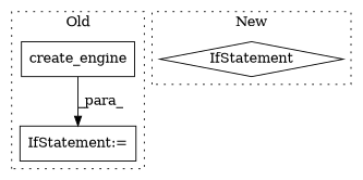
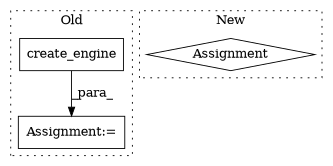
  digraph {
    node [shape=box]
    n1 [a=32 l="14,1" label=create_engine s="1752,1769"]
-   n2 [a=7 l=1 label="IfStatement:=" s=1751]
-   n3 [a=25 l="4,2" label=IfStatement s="1745,1775" shape=diamond]
+   n2 [a=7 l=1 label="Assignment:=" s=1751]
+   n3 [a=25 l="4,2" label=Assignment s="1745,1775" shape=diamond]
    subgraph cluster_1 {
      label=Old
      style=dotted
      n1
      n2
    }
    subgraph cluster_2 {
      label=New
      style=dotted
      n3
    }
    n1 -> n2 [label=_para_]
  }
